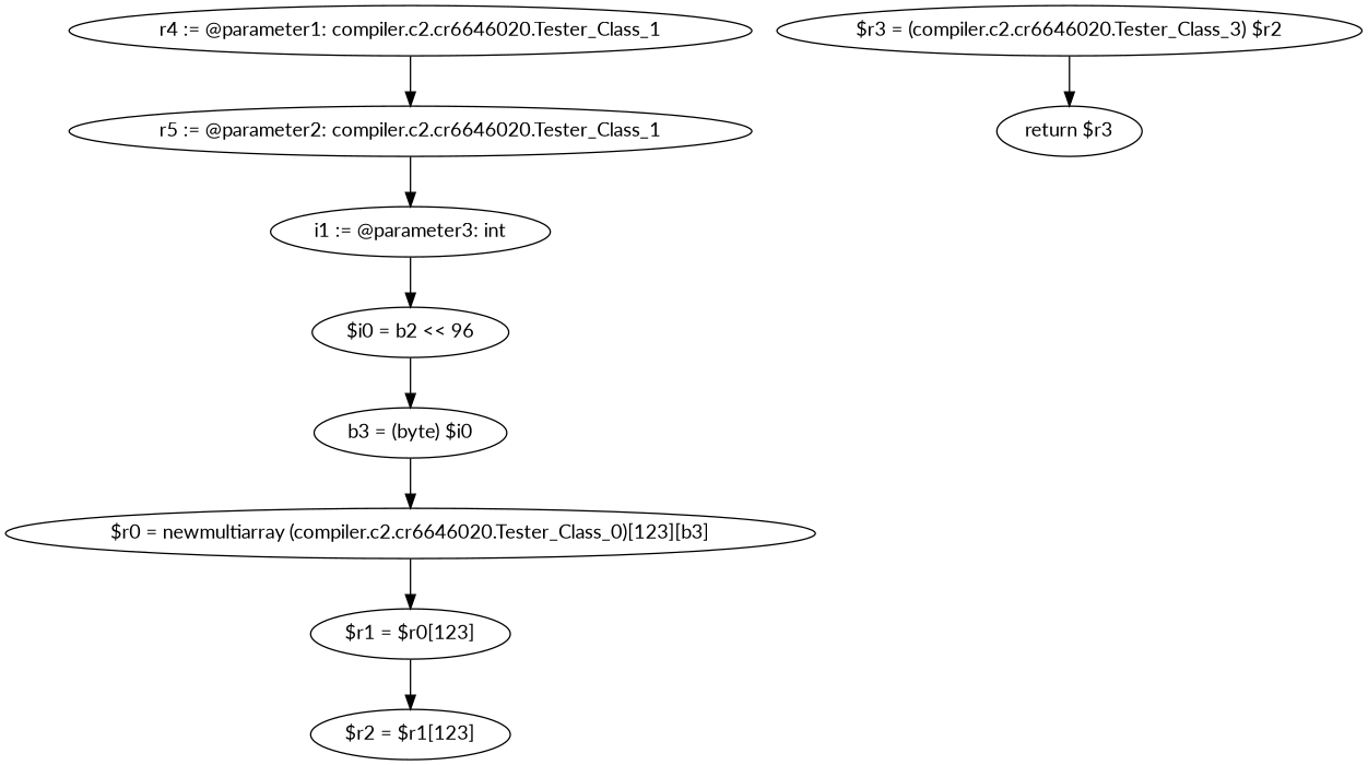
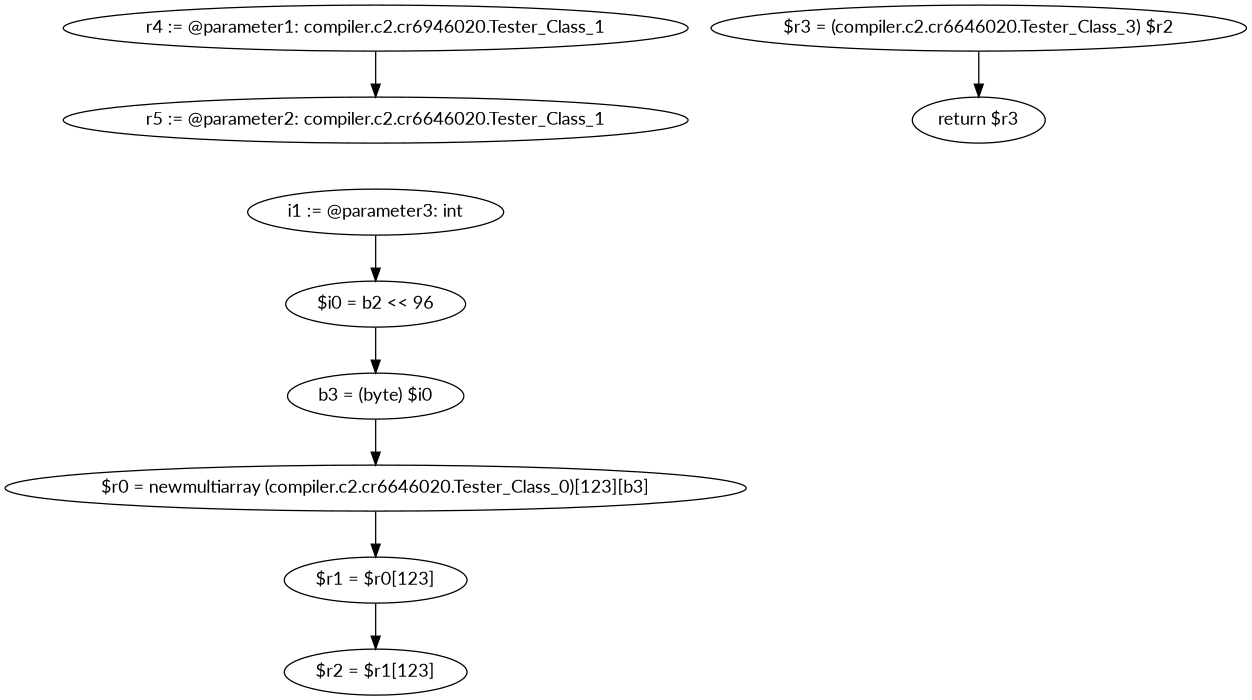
  digraph {
    fontname=Lato
    node [fontname=Lato]
    edge [fontname=Lato]
-   "r4 := @parameter1: compiler.c2.cr6646020.Tester_Class_1"
+   "r4 := @parameter1: compiler.c2.cr6646020.Tester_Class_1" [label="r4 := @parameter1: compiler.c2.cr6946020.Tester_Class_1"]
    "r5 := @parameter2: compiler.c2.cr6646020.Tester_Class_1"
    "i1 := @parameter3: int"
    "$i0 = b2 << 96"
    "b3 = (byte) $i0"
    "$r0 = newmultiarray (compiler.c2.cr6646020.Tester_Class_0)[123][b3]"
    "$r1 = $r0[123]"
    "$r2 = $r1[123]"
    "$r3 = (compiler.c2.cr6646020.Tester_Class_3) $r2"
    "return $r3"
    "r4 := @parameter1: compiler.c2.cr6646020.Tester_Class_1" -> "r5 := @parameter2: compiler.c2.cr6646020.Tester_Class_1"
-   "r5 := @parameter2: compiler.c2.cr6646020.Tester_Class_1" -> "i1 := @parameter3: int"
    "i1 := @parameter3: int" -> "$i0 = b2 << 96"
    "$i0 = b2 << 96" -> "b3 = (byte) $i0"
    "b3 = (byte) $i0" -> "$r0 = newmultiarray (compiler.c2.cr6646020.Tester_Class_0)[123][b3]"
    "$r0 = newmultiarray (compiler.c2.cr6646020.Tester_Class_0)[123][b3]" -> "$r1 = $r0[123]"
    "$r1 = $r0[123]" -> "$r2 = $r1[123]"
    "$r3 = (compiler.c2.cr6646020.Tester_Class_3) $r2" -> "return $r3"
  }
